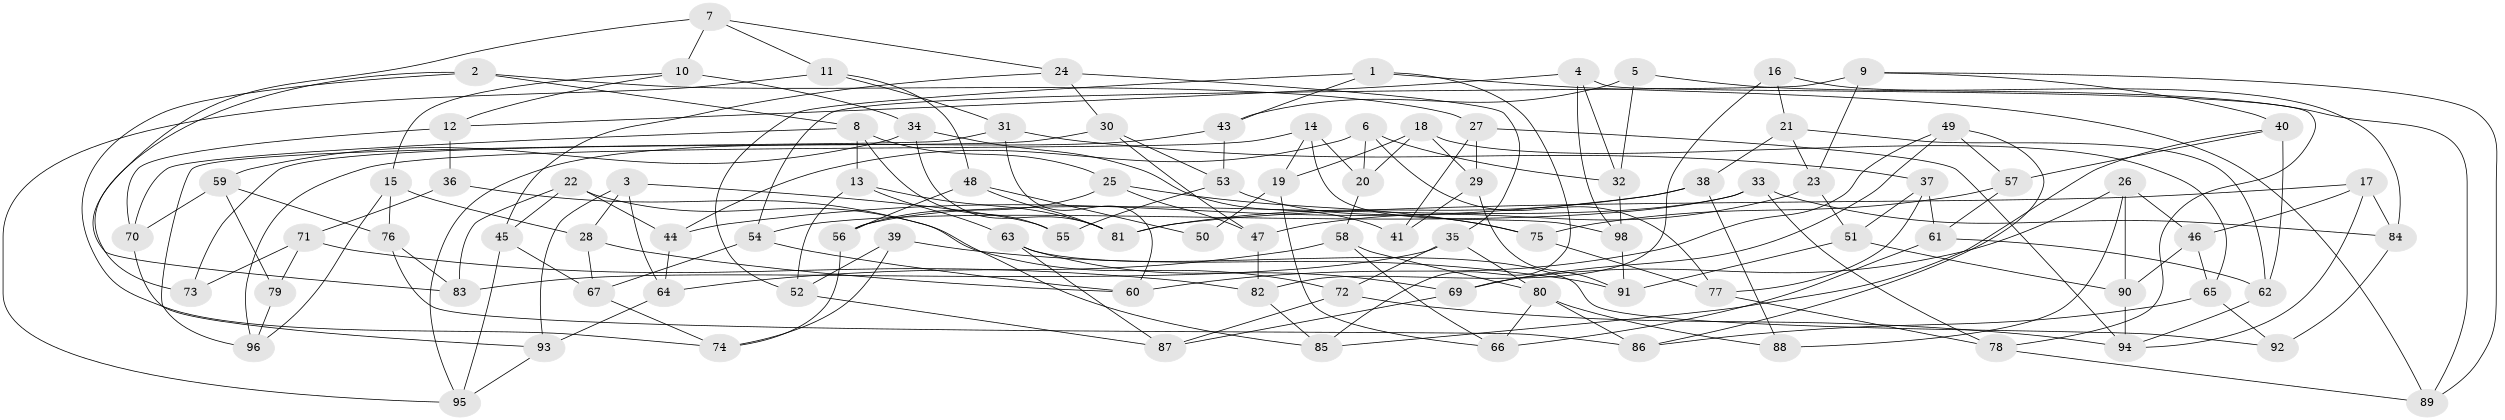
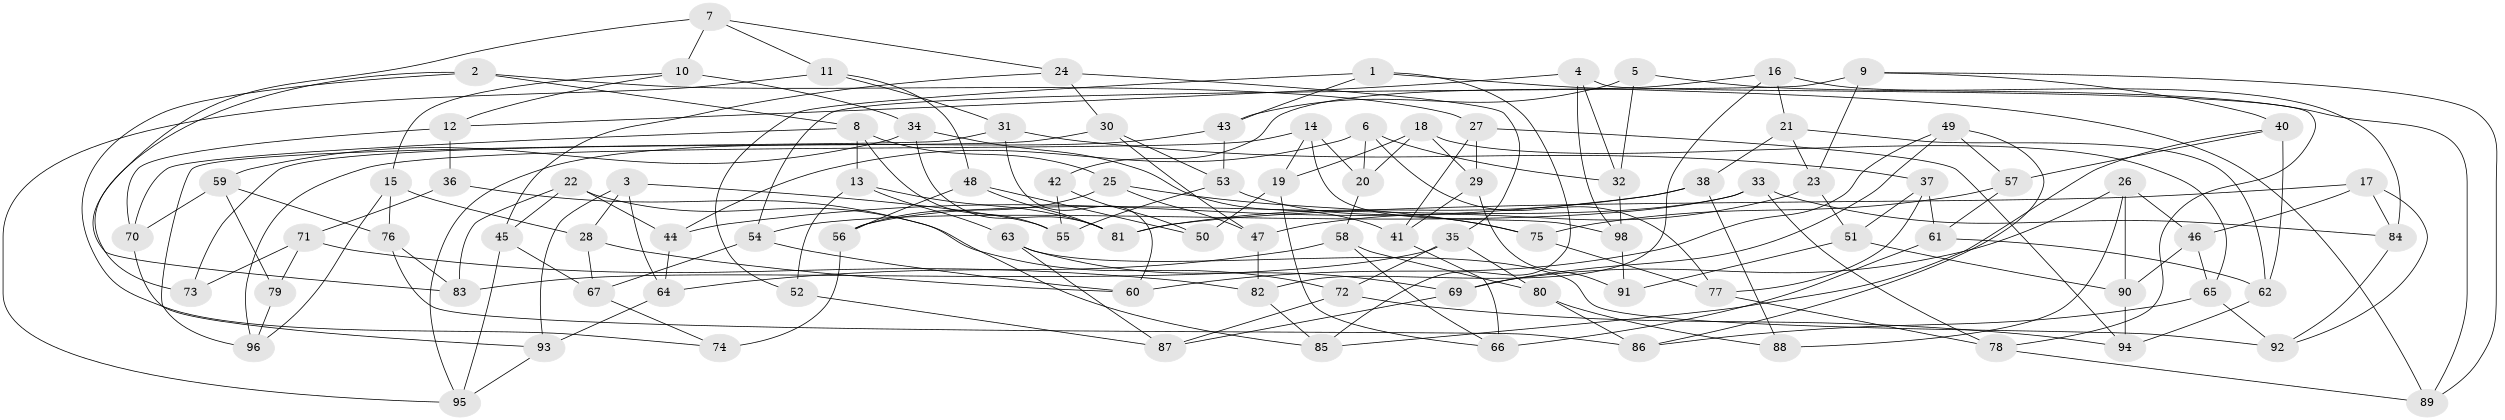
  graph {
    node [color=gray90 style=filled]
    1
    43
    52
    85
    89
    95
    53
    87
    2
    8
    27
    73
    74
    55
    13
    25
    70
    29
    41
    94
    3
    28
    64
    93
    60
    67
    4
    12
    32
    n30 [label=98]
    78
    36
    91
    5
    79
    96
    6
    20
    44
    77
    58
    7
    10
    11
    24
    83
    15
    34
    31
    48
    45
    30
    35
    63
    81
    47
    56
    75
    9
    23
    40
    54
    51
    62
    57
    76
    59
    37
    50
    72
    71
    92
    69
    14
    19
    66
    86
    16
    21
+   42
    82
    84
    38
    17
    46
    65
    90
    18
    80
    88
    22
    26
    61
    33
-   39
    49
    1 -- 43
    1 -- 52
    1 -- 85
    1 -- 89
    43 -- 95
    43 -- 53
    52 -- 87
    53 -- 55
    53 -- 75
    2 -- 8
    2 -- 27
    2 -- 73
    2 -- 74
    8 -- 55
    8 -- 13
    8 -- 25
    8 -- 70
    27 -- 29
    27 -- 41
    27 -- 94
    13 -- 52
    13 -- 63
    13 -- 81
    25 -- 47
    25 -- 56
    25 -- 75
    70 -- 93
    29 -- 41
    29 -- 91
-   80 -- 66
+   41 -- 66
    3 -- 55
    3 -- 28
    3 -- 64
    3 -- 93
    28 -- 60
    28 -- 67
    64 -- 93
    93 -- 95
    67 -- 74
    4 -- 12
    4 -- 32
    4 -- n30
    4 -- 78
    12 -- 70
    12 -- 36
    32 -- n30
    n30 -- 91
    78 -- 89
    36 -- 72
    36 -- 71
    5 -- 43
    5 -- 89
    5 -- 32
    79 -- 96
    6 -- 32
    6 -- 20
    6 -- 44
    6 -- 77
    20 -- 58
    44 -- 64
    77 -- 78
    58 -- 64
    58 -- 66
    58 -- 80
    7 -- 10
    7 -- 11
    7 -- 24
    7 -- 83
    10 -- 12
    10 -- 15
    10 -- 34
    11 -- 95
    11 -- 31
    11 -- 48
    24 -- 45
    24 -- 30
    24 -- 35
    15 -- 28
    15 -- 96
    15 -- 76
    34 -- 41
    34 -- 81
    34 -- 59
    31 -- 60
    31 -- 96
    31 -- 37
    48 -- 81
    48 -- 56
    48 -- 50
    45 -- 95
    45 -- 67
    30 -- 53
    30 -- 73
    30 -- 47
    35 -- 83
    35 -- 72
    35 -- 80
    63 -- 87
    63 -- 92
    63 -- 69
    47 -- 82
    56 -- 74
    75 -- 77
    9 -- 89
    9 -- 23
    9 -- 40
    9 -- 54
    23 -- 47
    23 -- 51
    40 -- 85
    40 -- 62
    40 -- 57
    54 -- 60
    54 -- 67
    51 -- 91
    51 -- 90
    62 -- 94
    57 -- 75
    57 -- 61
    76 -- 83
    76 -- 86
    59 -- 70
    59 -- 79
    59 -- 76
    37 -- 77
    37 -- 51
    37 -- 61
    72 -- 87
    72 -- 94
    71 -- 73
    71 -- 79
    71 -- 82
    69 -- 87
    14 -- n30
    14 -- 96
    14 -- 20
    14 -- 19
    19 -- 50
    19 -- 66
    16 -- 21
+   16 -- 42
    16 -- 82
    16 -- 84
    21 -- 23
    21 -- 62
    21 -- 38
+   42 -- 55
+   42 -- 50
    82 -- 85
    84 -- 92
    38 -- 44
    38 -- 81
    38 -- 88
    17 -- 81
-   17 -- 94
+   17 -- 92
    17 -- 84
    17 -- 46
    46 -- 65
    46 -- 90
    65 -- 92
    65 -- 86
    90 -- 94
    18 -- 29
    18 -- 20
    18 -- 19
    18 -- 65
    80 -- 86
    80 -- 88
    22 -- 85
    22 -- 44
    22 -- 83
    22 -- 45
    26 -- 69
    26 -- 46
    26 -- 90
    26 -- 88
    61 -- 62
    61 -- 66
    33 -- 78
    33 -- 56
    33 -- 54
    33 -- 84
-   39 -- 52
-   39 -- 74
-   39 -- 91
    49 -- 60
    49 -- 57
    49 -- 69
    49 -- 86
  }
